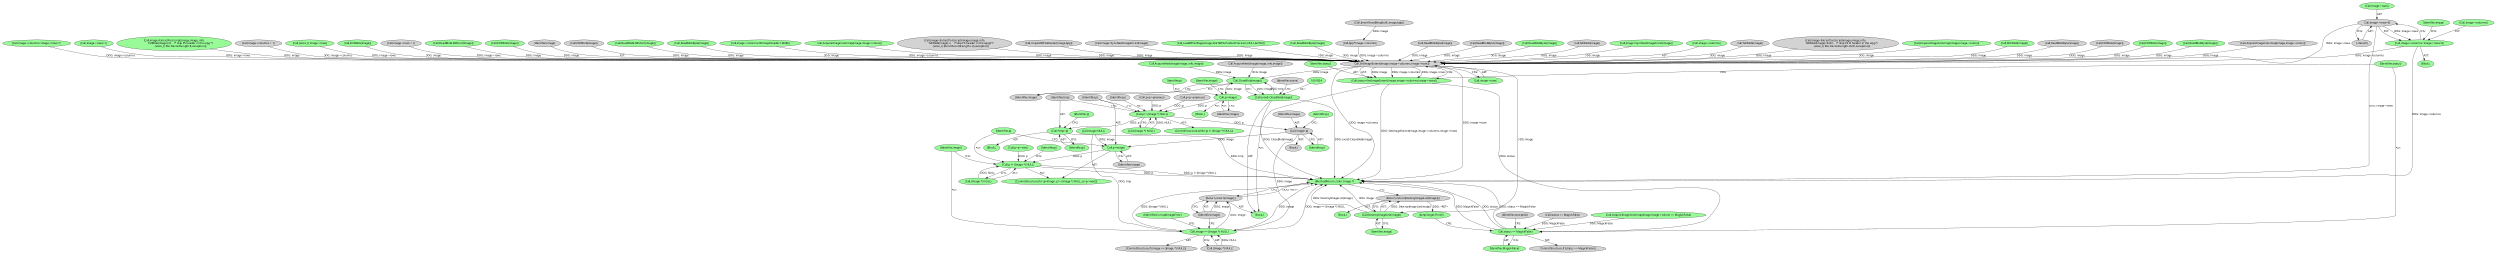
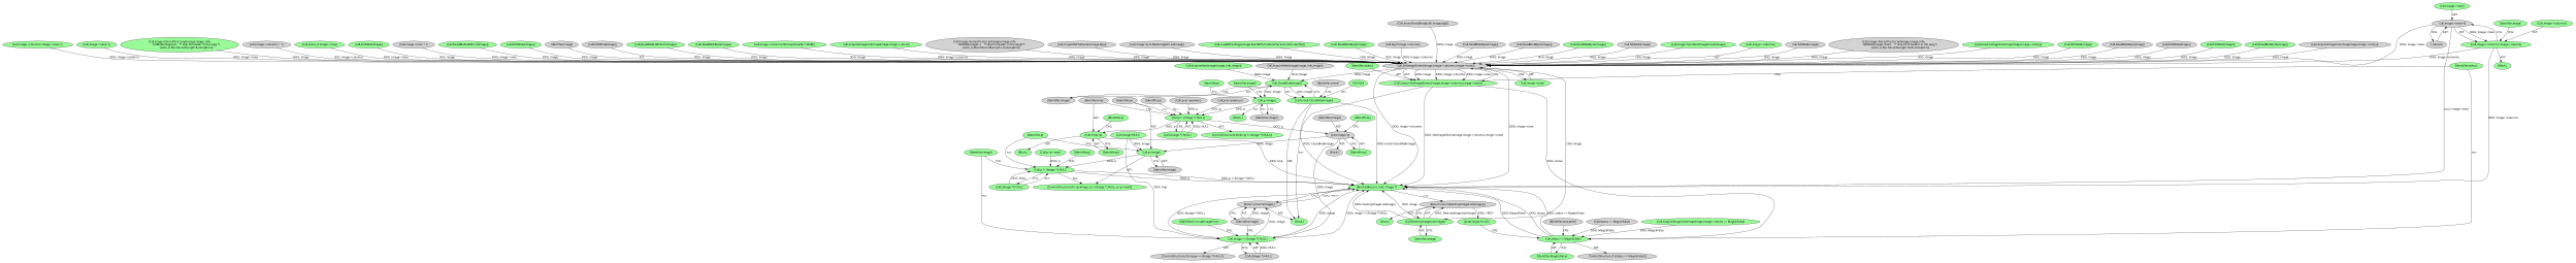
  digraph {
    fontname="Noto Sans"
    node [fillcolor=palegreen fontname="Noto Sans" style=filled]
    edge [fontname="Noto Sans"]
    n1 [fillcolor=lightgrey label="(Call,image->rows=0)"]
    n2 [label="(Call,image->columns=image->rows=0)"]
    n3 [fillcolor=lightgrey label="(Call,SetImageExtent(image,image->columns,image->rows))"]
    n4 [label="(MethodReturn,static Image *)"]
    n5 [fillcolor=lightgrey label="(Literal,0)"]
    n6 [label="(Block,)"]
    n7 [label="(Call,status=SetImageExtent(image,image->columns,image->rows))"]
    n8 [label="(Call,DestroyImageList(image))"]
    n9 [label="(Call,CloseBlob(image))"]
    n10 [label="(Call,image->rows)"]
    n11 [fillcolor=lightgrey label="(Return,return(DestroyImageList(image));)"]
    n12 [fillcolor=lightgrey label="(Return,return(image);)"]
    n13 [label="(Call,status == MagickFalse)"]
    n14 [label="(Block,)"]
    n15 [label="(Identifier,image)"]
    n16 [label="(Call,(void) CloseBlob(image))"]
    n17 [label="(Call,p=image)"]
    n18 [fillcolor=lightgrey label="(Identifier,image)"]
    n19 [fillcolor=lightgrey label="(ControlStructure,if (status == MagickFalse))"]
    n20 [label="(Identifier,MagickFalse)"]
    n21 [label="(Block,)"]
    n22 [label="(JumpTarget,Finish:)"]
    n23 [label="(Call,p != (Image *) NULL)"]
    n24 [fillcolor=lightgrey label="(Identifier,image)"]
    n25 [label="(Block,)"]
    n26 [label="(Call,*tmp=p)"]
    n27 [fillcolor=lightgrey label="(Call,image=p)"]
    n28 [label="(Call,(Image *) NULL)"]
    n29 [label="(ControlStructure,while (p != (Image *) NULL))"]
    n30 [label="(Identifier,p)"]
    n31 [label="(Block,)"]
    n32 [label="(Call,p=image)"]
    n33 [label="(Call,image == (Image *) NULL)"]
    n34 [fillcolor=lightgrey label="(Block,)"]
    n35 [label="(Identifier,p)"]
    n36 [label="(Call,p != (Image *) NULL)"]
    n37 [fillcolor=lightgrey label="(Identifier,image)"]
    n38 [label="(ControlStructure,for (p=image; p != (Image *) NULL; p=p->next))"]
    n39 [fillcolor=lightgrey label="(ControlStructure,if (image == (Image *) NULL))"]
    n40 [fillcolor=lightgrey label="(Call,(Image *) NULL)"]
    n41 [label="(Call,(Image *) NULL)"]
    n42 [fillcolor=lightgrey label="(Identifier,image)"]
    n43 [label="(Call,EOFBlob(image))"]
    n44 [label="(Call,ReadBlobByte(image))"]
    n45 [fillcolor=lightgrey label="(Call,AcquireImageColormap(image,image->colors))"]
    n46 [label="(Identifier,CorruptImageError)"]
    n47 [label="(Call,image->columns=image->rows=1)"]
    n48 [label="(Call,image->rows=1)"]
    n49 [label="(Call,image=ExtractPostscript(image,image_info,\n                  TellBlob(image)+8,   /* skip PS header in the wpg */\n                  (ssize_t) Rec.RecordLength-8,exception))"]
    n50 [fillcolor=lightgrey label="(Call,image->columns = 1)"]
    n51 [label="(Identifier,image)"]
    n52 [label="(Identifier,status)"]
    n53 [fillcolor=lightgrey label="(Identifier,p)"]
    n54 [label="(Call,(ssize_t) image->rows)"]
    n55 [fillcolor=lightgrey label="(Call,AcquireNextImage(image_info,image))"]
    n56 [label="(Call,EOFBlob(image))"]
    n57 [fillcolor=lightgrey label="(Call,p=p->previous)"]
    n58 [fillcolor=lightgrey label="(Identifier,scene)"]
    n59 [label="(Identifier,image)"]
    n60 [fillcolor=lightgrey label="(Call,image->rows = 1)"]
    n61 [label="(Identifier,p)"]
    n62 [label="(Call,ReadBlobLSBShort(image))"]
    n63 [label="(Call,AcquireNextImage(image_info,image))"]
    n64 [label="(Call,EOFBlob(image))"]
    n65 [label="(Call,p=p->next)"]
    n66 [fillcolor=lightgrey label="(Identifier,exception)"]
    n67 [fillcolor=lightgrey label="(Call,status == MagickFalse)"]
    n68 [fillcolor=lightgrey label="(Identifier,p)"]
    n69 [fillcolor=lightgrey label="(Identifier,image)"]
    n70 [label="(Call,image->rows)"]
    n71 [label="(Identifier,p)"]
    n72 [fillcolor=lightgrey label="(Call,EOFBlob(image))"]
    n73 [label="(Call,ReadBlobLSBShort(image))"]
    n74 [label="(Call,ReadBlobByte(image))"]
    n75 [label="(Call,image->columns=Bitmap2Header1.Width)"]
    n76 [fillcolor=lightgrey label="(Identifier,tmp)"]
    n77 [label="(Call,AcquireImageColormap(image,image->colors))"]
    n78 [fillcolor=lightgrey label="(Call,image=ExtractPostscript(image,image_info,\n                  TellBlob(image)+i,    /*skip PS header in the wpg2*/\n                  (ssize_t) (Rec2.RecordLength-i-2),exception))"]
    n79 [fillcolor=lightgrey label="(Identifier,image)"]
    n80 [fillcolor=lightgrey label="(Call,UnpackWPG2Raster(image,bpp))"]
    n81 [fillcolor=lightgrey label="(Call,image=SyncNextImageInList(image))"]
    n82 [label="(Call,LoadWPG2Flags(image,StartWPG.PosSizePrecision,NULL,&CTM))"]
    n83 [label="(Call,ReadBlobByte(image))"]
    n84 [fillcolor=lightgrey label="(Call,bpp*image->columns)"]
    n85 [label="(Call,image=NULL)"]
    n86 [fillcolor=lightgrey label="(Call,ReadBlobByte(image))"]
    n87 [fillcolor=lightgrey label="(Call,ReadBlobByte(image))"]
    n88 [label="(Call,ReadBlobByte(image))"]
    n89 [label="(Call,image->columns)"]
    n90 [label="(Identifier,status)"]
    n91 [fillcolor=lightgrey label="(Call,TellBlob(image))"]
    n92 [label="(Call,image=SyncNextImageInList(image))"]
    n93 [label="(Call,image->columns)"]
    n94 [fillcolor=lightgrey label="(Call,InsertRow(BImgBuff,i,image,bpp))"]
    n95 [label="(Call,AcquireImageColormap(image,image->colors) == MagickFalse)"]
    n96 [label="(Identifier,image)"]
    n97 [fillcolor=lightgrey label="(Call,TellBlob(image))"]
    n98 [fillcolor=lightgrey label="(Call,image=ExtractPostscript(image,image_info,\n                  TellBlob(image)+0x3C,   /* skip PS l2 header in the wpg */\n                  (ssize_t) Rec.RecordLength-0x3C,exception))"]
    n99 [label="(Call,AcquireImageColormap(image,image->colors))"]
    n100 [label="(Call,EOFBlob(image))"]
    n101 [label="(Identifier,p)"]
    n102 [label="(Identifier,p)"]
    n103 [fillcolor=lightgrey label="(Call,p=p->previous)"]
    n104 [fillcolor=lightgrey label="(Call,ReadBlobByte(image))"]
    n105 [label="(Identifier,p)"]
    n106 [fillcolor=lightgrey label="(Call,EOFBlob(image))"]
    1001824
    n1 -> n2 [label="AST: "]
    n1 -> n2 [label="DDG: image->rows"]
    n1 -> n3 [label="DDG: image->rows"]
    n1 -> n4 [label="DDG: image->rows"]
    n1 -> n5 [label="CFG: "]
    n2 -> n1 [label="CFG: "]
    n2 -> n3 [label="DDG: image->columns"]
    n2 -> n4 [label="DDG: image->columns"]
    n2 -> n6 [label="AST: "]
    n3 -> n4 [label="DDG: image->rows"]
    n3 -> n4 [label="DDG: image->columns"]
    n3 -> n7 [label="AST: "]
    n3 -> n7 [label="DDG: image"]
    n3 -> n7 [label="DDG: image->columns"]
    n3 -> n7 [label="DDG: image->rows"]
    n3 -> n8 [label="DDG: image"]
    n3 -> n9 [label="DDG: image"]
    n3 -> n10 [label="CFG: "]
    n4 -> n11 [label="CFG: "]
    n4 -> n12 [label="CFG: "]
    n5 -> n1 [label="AST: "]
    n7 -> n3 [label="CFG: "]
    n7 -> n4 [label="DDG: SetImageExtent(image,image->columns,image->rows)"]
    n7 -> n13 [label="DDG: status"]
    n7 -> n14 [label="AST: "]
    n8 -> n4 [label="DDG: DestroyImageList(image)"]
    n8 -> n4 [label="DDG: image"]
    n8 -> n11 [label="AST: "]
    n8 -> n11 [label="DDG: DestroyImageList(image)"]
    n8 -> n15 [label="CFG: "]
    n9 -> n16 [label="AST: "]
    n9 -> n16 [label="DDG: image"]
    n9 -> n17 [label="DDG: image"]
    n9 -> n18 [label="CFG: "]
    n10 -> n3 [label="AST: "]
    n11 -> n8 [label="CFG: "]
    n11 -> n21 [label="AST: "]
    n11 -> n22 [label="DDG: <RET>"]
    n12 -> n4 [label="DDG: <RET>"]
    n12 -> n14 [label="AST: "]
    n12 -> n42 [label="CFG: "]
    n13 -> n4 [label="DDG: status == MagickFalse"]
    n13 -> n4 [label="DDG: MagickFalse"]
    n13 -> n4 [label="DDG: status"]
    n13 -> n19 [label="AST: "]
    n13 -> n20 [label="CFG: "]
    n15 -> n8 [label="AST: "]
    n16 -> n4 [label="DDG: CloseBlob(image)"]
    n16 -> n4 [label="DDG: (void) CloseBlob(image)"]
-   n16 -> n9 [label="DDG: tmp"]
+   n16 -> n9 [label="CFG: "]
    n16 -> n14 [label="AST: "]
    n17 -> n23 [label="DDG: p"]
    n17 -> n24 [label="CFG: "]
    n17 -> n25 [label="AST: "]
    n18 -> n9 [label="AST: "]
    n20 -> n13 [label="AST: "]
    n22 -> n13 [label="CFG: "]
    n23 -> n26 [label="DDG: p"]
    n23 -> n27 [label="DDG: p"]
    n23 -> n28 [label="CFG: "]
    n23 -> n29 [label="AST: "]
    n24 -> n17 [label="AST: "]
    n26 -> n4 [label="DDG: tmp"]
    n26 -> n30 [label="CFG: "]
    n26 -> n31 [label="AST: "]
    n27 -> n32 [label="DDG: image"]
    n27 -> n33 [label="DDG: image"]
    n27 -> n34 [label="AST: "]
    n27 -> n35 [label="CFG: "]
    n28 -> n23 [label="AST: "]
    n28 -> n23 [label="DDG: NULL"]
    n30 -> n26 [label="AST: "]
    n32 -> n36 [label="DDG: p"]
    n32 -> n37 [label="CFG: "]
    n32 -> n38 [label="AST: "]
    n33 -> n4 [label="DDG: image"]
    n33 -> n4 [label="DDG: image == (Image *) NULL"]
    n33 -> n4 [label="DDG: (Image *) NULL"]
    n33 -> n12 [label="DDG: image"]
    n33 -> n39 [label="AST: "]
    n33 -> n40 [label="CFG: "]
    n35 -> n27 [label="AST: "]
    n36 -> n4 [label="DDG: p != (Image *) NULL"]
    n36 -> n4 [label="DDG: p"]
    n36 -> n38 [label="AST: "]
    n36 -> n41 [label="CFG: "]
    n37 -> n32 [label="AST: "]
    n40 -> n33 [label="AST: "]
    n40 -> n33 [label="DDG: NULL"]
    n41 -> n36 [label="AST: "]
    n41 -> n36 [label="DDG: NULL"]
    n42 -> n12 [label="AST: "]
    n42 -> n12 [label="DDG: image"]
    n42 -> n33 [label="CFG: "]
    n43 -> n3 [label="DDG: image"]
    n44 -> n3 [label="DDG: image"]
    n45 -> n3 [label="DDG: image"]
    n46 -> n33 [label="CFG: "]
    n47 -> n3 [label="DDG: image->columns"]
    n48 -> n3 [label="DDG: image->rows"]
    n49 -> n3 [label="DDG: image"]
    n50 -> n3 [label="DDG: image->columns"]
    n51 -> n17 [label="CFG: "]
    n52 -> n7 [label="AST: "]
    n53 -> n23 [label="AST: "]
    n54 -> n3 [label="DDG: image->rows"]
    n55 -> n9 [label="DDG: image"]
    n56 -> n3 [label="DDG: image"]
    n57 -> n23 [label="DDG: p"]
    n58 -> n16 [label="CFG: "]
    n59 -> n33 [label="AST: "]
    n59 -> n36 [label="CFG: "]
    n60 -> n3 [label="DDG: image->rows"]
    n61 -> n32 [label="CFG: "]
    n61 -> n36 [label="AST: "]
    n62 -> n3 [label="DDG: image"]
    n63 -> n9 [label="DDG: image"]
    n64 -> n3 [label="DDG: image"]
    n65 -> n36 [label="DDG: p"]
    n66 -> n13 [label="CFG: "]
    n67 -> n13 [label="DDG: MagickFalse"]
    n68 -> n23 [label="CFG: "]
    n68 -> n32 [label="AST: "]
    n69 -> n3 [label="AST: "]
    n70 -> n1 [label="AST: "]
    n71 -> n26 [label="CFG: "]
    n72 -> n3 [label="DDG: image"]
    n73 -> n3 [label="DDG: image"]
    n74 -> n3 [label="DDG: image"]
    n75 -> n3 [label="DDG: image->columns"]
    n76 -> n23 [label="CFG: "]
    n76 -> n26 [label="AST: "]
    n77 -> n3 [label="DDG: image"]
    n78 -> n3 [label="DDG: image"]
    n79 -> n27 [label="AST: "]
    n80 -> n3 [label="DDG: image"]
    n81 -> n3 [label="DDG: image"]
    n82 -> n3 [label="DDG: image"]
    n83 -> n3 [label="DDG: image"]
    n84 -> n3 [label="DDG: image->columns"]
    n85 -> n32 [label="DDG: image"]
    n85 -> n33 [label="DDG: tmp"]
    n86 -> n3 [label="DDG: image"]
    n87 -> n3 [label="DDG: image"]
    n88 -> n3 [label="DDG: image"]
    n89 -> n2 [label="AST: "]
    n90 -> n7 [label="CFG: "]
    n90 -> n13 [label="AST: "]
    n91 -> n3 [label="DDG: image"]
    n92 -> n3 [label="DDG: image"]
    n93 -> n3 [label="AST: "]
-   n94 -> n84 [label="DDG: image"]
+   n94 -> n3 [label="DDG: image"]
    n95 -> n13 [label="DDG: MagickFalse"]
    n96 -> n2 [label="CFG: "]
    n97 -> n3 [label="DDG: image"]
    n98 -> n3 [label="DDG: image"]
    n99 -> n3 [label="DDG: image"]
    n100 -> n3 [label="DDG: image"]
    n101 -> n17 [label="AST: "]
    n102 -> n27 [label="CFG: "]
    n103 -> n23 [label="DDG: p"]
    n104 -> n3 [label="DDG: image"]
    n105 -> n36 [label="CFG: "]
    n106 -> n3 [label="DDG: image"]
    1001824 -> n16 [label="AST: "]
  }
